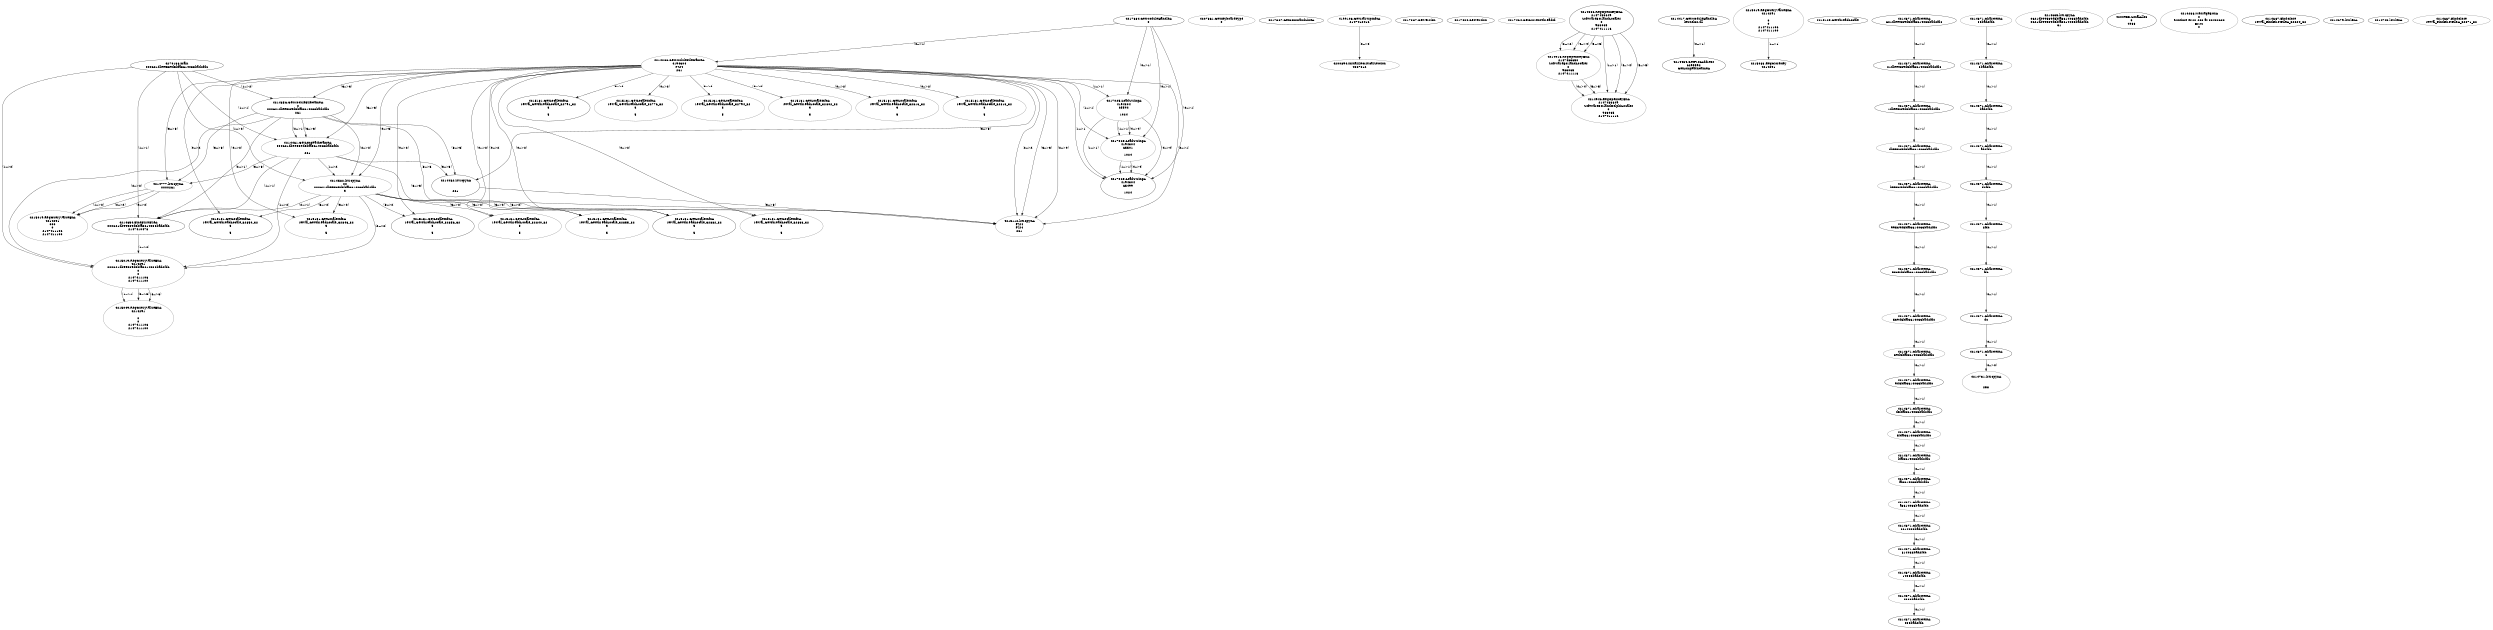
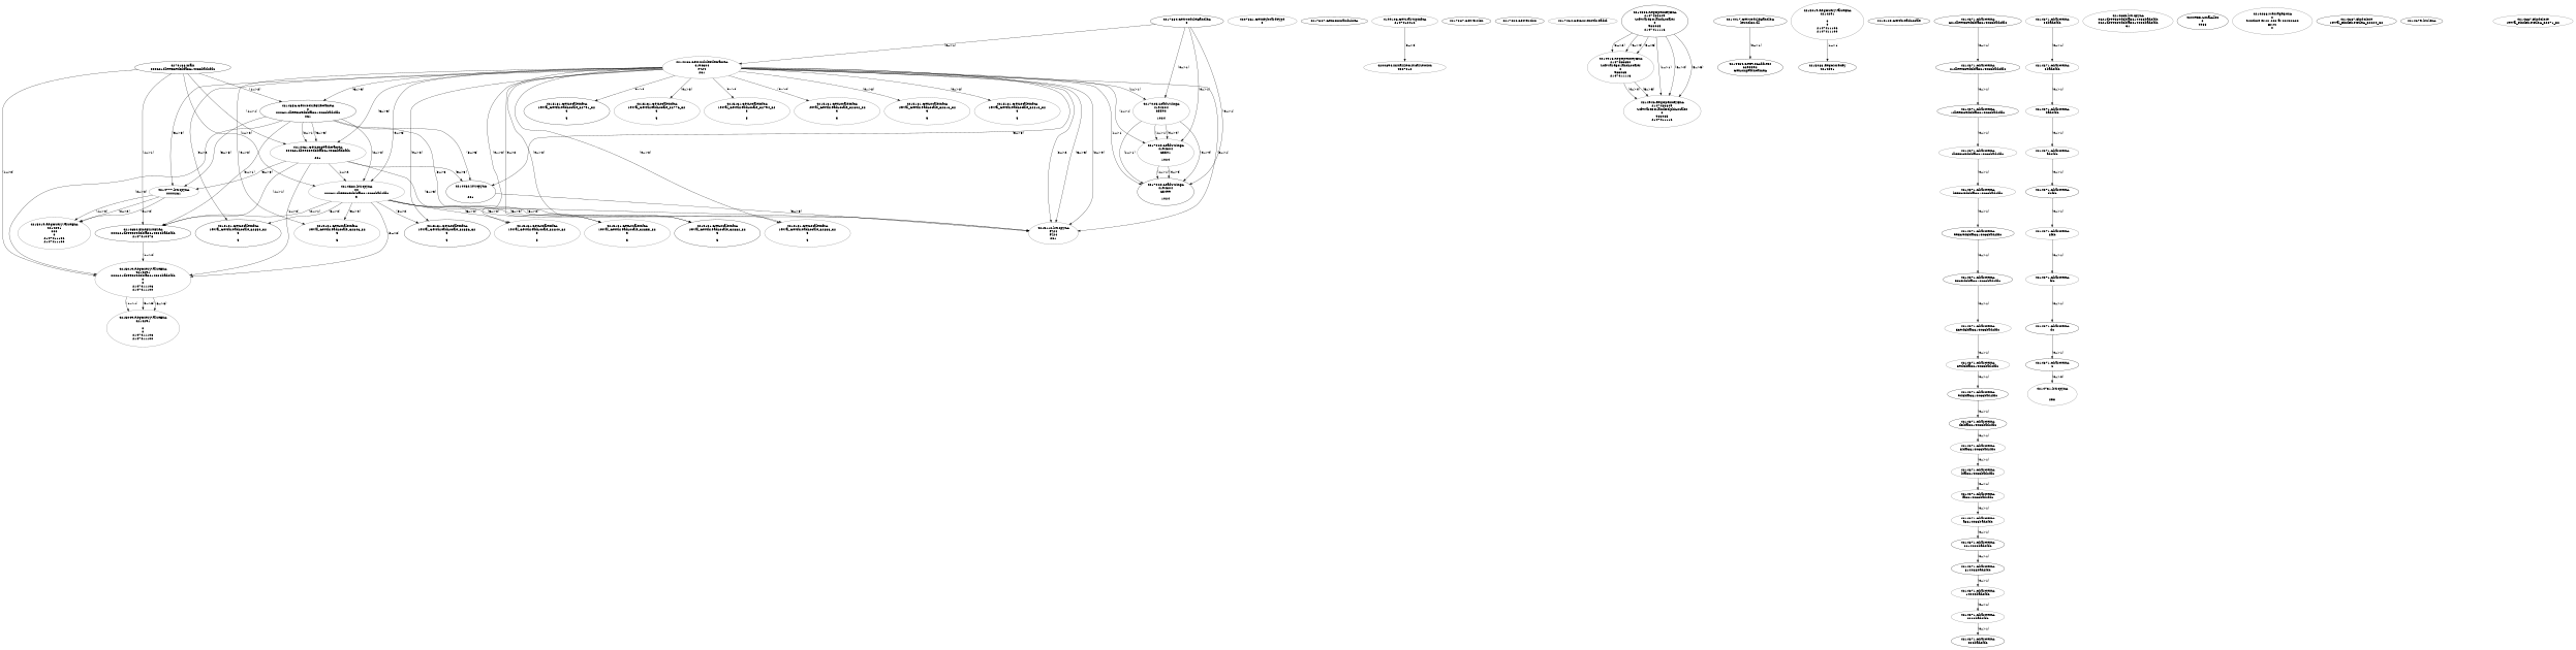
  digraph {
    node [color=gray40]
    n1 [color=black label="4270136.main\n000621db99539d5bfa3614033bad2fdc"]
    n2 [color=black label="4214856.GetModuleFileNameA\n0\n000621db99539d5bfa3614033bad2fdc\n261"]
    n3 [label="4214461.GetLongPathNameA\n000621db99539d5bfa3614033bad2fdc\n\n261"]
    n4 [label="4214582.lstrcpynA\n00\n000621db99539d5bfa3614033bad2fdc\n3"]
    n5 [color=black label="4214654.FindFirstFileA\n000621db99539d5bfa3614033bad2fdc\n2147410478"]
    n6 [label="4215019.RegQueryValueExA\n4214291\n000621db99539d5bfa3614033bad2fdc\n0\n0\n2147411106\n2147411100"]
    n7 [color=black label="4214482.lstrcpynA\n\n\n261"]
    n8 [label="4215112.lstrcpynA\nPZM\nPZM\n261"]
    n9 [label="4214777.lstrcpynA\n0000261"]
    n10 [color=black label="4215131.GetLocaleInfoA\nretval_GetThreadLocale_32856_32\n3\n\n5"]
    n11 [label="4215131.GetLocaleInfoA\nretval_GetThreadLocale_32855_32\n3\n\n5"]
    n12 [color=black label="4215131.GetLocaleInfoA\nretval_GetThreadLocale_32882_32\n3\n\n5"]
    n13 [color=black label="4215131.GetLocaleInfoA\nretval_GetThreadLocale_32850_32\n3\n\n5"]
    n14 [label="4215131.GetLocaleInfoA\nretval_GetThreadLocale_32846_32\n3\n\n5"]
    n15 [label="4215131.GetLocaleInfoA\nretval_GetThreadLocale_32840_32\n3\n\n5"]
    n16 [label="4215131.GetLocaleInfoA\nretval_GetThreadLocale_32833_32\n3\n\n5"]
    n17 [label="4215049.RegQueryValueExA\n4214291\n\n0\n0\n2147411106\n2147411100"]
    n18 [color=black label="4217684.GetModuleHandleA\n0"]
    n19 [label="4214286.GetModuleFileNameA\n4194304\nPZM\n261"]
    n20 [label="4217025.LoadStringA\n4194304\n65502\n\n1024"]
    n21 [label="4217025.LoadStringA\n4194304\n65501\n\n1024"]
    n22 [color=black label="4217025.LoadStringA\n4194304\n65499\n\n1024"]
    n23 [color=black label="4215131.GetLocaleInfoA\nretval_GetThreadLocale_32791_32\n3\n\n5"]
    n24 [label="4215131.GetLocaleInfoA\nretval_GetThreadLocale_32776_32\n3\n\n5"]
    n25 [label="4215131.GetLocaleInfoA\nretval_GetThreadLocale_32794_32\n3\n\n5"]
    n26 [label="4215131.GetLocaleInfoA\nretval_GetThreadLocale_32802_32\n3\n\n5"]
    n27 [label="4215131.GetLocaleInfoA\nretval_GetThreadLocale_32816_32\n3\n\n5"]
    n28 [label="4215131.GetLocaleInfoA\nretval_GetThreadLocale_32813_32\n3\n\n5"]
    n29 [label="4207361.GetKeyboardType\n0"]
    n30 [color=black label="4217367.GetCommandLineA\n"]
    n31 [label="4199106.GetStartupInfoA\n2147412416"]
    n32 [label="4200894.InitializeCriticalSection\n4367812"]
    n33 [color=black label="4217387.GetVersion\n"]
    n34 [color=black label="4217404.GetVersion\n"]
    n35 [label="4217464.GetCurrentThreadId\n"]
    n36 [label="4215019.RegQueryValueExA\n4214291\n000\n0\n2147411106\n2147411100"]
    n37 [color=black label="4214886.RegOpenKeyExA\n2147483649\nSoftware\Borland\Locales\n0\n983065\n2147411116"]
    n38 [label="4214916.RegOpenKeyExA\n2147483650\nSoftware\Borland\Locales\n0\n983065\n2147411116"]
    n39 [label="4214946.RegOpenKeyExA\n2147483649\nSoftware\Borland\Delphi\Locales\n0\n983065\n2147411116"]
    n40 [color=black label="4214417.GetModuleHandleA\nkernel32.dll"]
    n41 [color=black label="4214434.GetProcAddress\n6295592\nGetLongPathNameA"]
    n42 [label="4215019.RegQueryValueExA\n4214291\n\n0\n0\n2147411106\n2147411100"]
    n43 [color=black label="4215083.RegCloseKey\n4214291"]
    n44 [color=black label="4215125.GetThreadLocale\n"]
    n45 [color=black label="4214371.CharNextA\n621db99539d5bfa3614033bad2fdc"]
    n46 [color=black label="4214371.CharNextA\n21db99539d5bfa3614033bad2fdc"]
    n47 [color=black label="4214371.CharNextA\n1db99539d5bfa3614033bad2fdc"]
    n48 [label="4214371.CharNextA\ndb99539d5bfa3614033bad2fdc"]
    n49 [label="4214371.CharNextA\nb99539d5bfa3614033bad2fdc"]
    n50 [color=black label="4214371.CharNextA\n99539d5bfa3614033bad2fdc"]
    n51 [color=black label="4214371.CharNextA\n9539d5bfa3614033bad2fdc"]
    n52 [label="4214371.CharNextA\n539d5bfa3614033bad2fdc"]
    n53 [label="4214371.CharNextA\n39d5bfa3614033bad2fdc"]
    n54 [color=black label="4214371.CharNextA\n9d5bfa3614033bad2fdc"]
    n55 [color=black label="4214371.CharNextA\nd5bfa3614033bad2fdc"]
    n56 [label="4214371.CharNextA\n5bfa3614033bad2fdc"]
    n57 [label="4214371.CharNextA\nbfa3614033bad2fdc"]
    n58 [label="4214371.CharNextA\nfa3614033bad2fdc"]
    n59 [label="4214371.CharNextA\na3614033bad2fdc"]
    n60 [color=black label="4214371.CharNextA\n3614033bad2fdc"]
    n61 [color=black label="4214371.CharNextA\n614033bad2fdc"]
    n62 [label="4214371.CharNextA\n14033bad2fdc"]
    n63 [label="4214371.CharNextA\n4033bad2fdc"]
    n64 [color=black label="4214371.CharNextA\n033bad2fdc"]
    n65 [label="4214371.CharNextA\n33bad2fdc"]
    n66 [label="4214371.CharNextA\n3bad2fdc"]
    n67 [label="4214371.CharNextA\nbad2fdc"]
    n68 [label="4214371.CharNextA\nad2fdc"]
    n69 [color=black label="4214371.CharNextA\nd2fdc"]
    n70 [label="4214371.CharNextA\n2fdc"]
    n71 [label="4214371.CharNextA\nfdc"]
    n72 [color=black label="4214371.CharNextA\ndc"]
    n73 [color=black label="4214371.CharNextA\nc"]
    n74 [label="4214731.lstrcpynA\n\n\n258"]
    n75 [label="4214635.lstrcpynA\n0621db99539d5bfa3614033bad2fdc\n0621db99539d5bfa3614033bad2fdc\n31"]
    n76 [color=black label="4200955.LocalAlloc\n0\n4088"]
    n77 [label="4210236.MessageBoxA\n0\nRuntime error 203 at 00402680\nError\n0"]
    n78 [color=black label="4214667.FindClose\nretval_FindFirstFileA_32824_32"]
    n79 [color=black label="4214679.lstrlenA\n"]
-   n80 [color=black label="4214743.lstrlenA\n"]
    n81 [label="4214667.FindClose\nretval_FindFirstFileA_32871_32"]
    n1 -> n2 [label="(1-->2)"]
    n1 -> n3 [label="(1-->1)"]
    n1 -> n4 [label="(1-->2)"]
    n1 -> n5 [label="(1-->1)"]
    n1 -> n6 [label="(1-->2)"]
    n2 -> n3 [label="(2-->1)"]
    n2 -> n3 [label="(3-->3)"]
    n2 -> n4 [label="(2-->2)"]
    n2 -> n5 [label="(2-->1)"]
    n2 -> n6 [label="(2-->2)"]
    n2 -> n7 [label="(3-->3)"]
    n2 -> n8 [label="(3-->3)"]
    n2 -> n9 [label="(3-->3)"]
    n3 -> n4 [label="(1-->2)"]
    n3 -> n5 [label="(1-->1)"]
    n3 -> n6 [label="(1-->2)"]
    n3 -> n7 [label="(3-->3)"]
    n3 -> n8 [label="(3-->3)"]
    n3 -> n9 [label="(3-->3)"]
    n4 -> n5 [label="(2-->1)"]
    n4 -> n6 [label="(2-->2)"]
    n4 -> n10 [label="(3-->2)"]
    n4 -> n11 [label="(3-->2)"]
    n4 -> n12 [label="(3-->2)"]
    n4 -> n13 [label="(3-->2)"]
    n4 -> n14 [label="(3-->2)"]
    n4 -> n15 [label="(3-->2)"]
    n4 -> n16 [label="(3-->2)"]
    n5 -> n6 [label="(1-->2)"]
    n6 -> n17 [label="(1-->1)"]
    n6 -> n17 [label="(5-->5)"]
    n6 -> n17 [label="(6-->6)"]
    n7 -> n8 [label="(3-->3)"]
    n9 -> n36 [label="(1-->2)"]
    n9 -> n36 [label="(2-->2)"]
    n9 -> n36 [label="(0-->2)"]
    n18 -> n19 [label="(0-->1)"]
    n18 -> n20 [label="(0-->1)"]
    n18 -> n21 [label="(0-->1)"]
    n18 -> n22 [label="(0-->1)"]
    n19 -> n2 [label="(3-->3)"]
    n19 -> n3 [label="(3-->3)"]
    n19 -> n4 [label="(0-->3)"]
    n19 -> n7 [label="(3-->3)"]
    n19 -> n8 [label="(2-->1)"]
    n19 -> n8 [label="(2-->2)"]
    n19 -> n8 [label="(3-->3)"]
    n19 -> n8 [label="(2-->0)"]
    n19 -> n9 [label="(3-->3)"]
    n19 -> n10 [label="(0-->2)"]
    n19 -> n11 [label="(0-->2)"]
    n19 -> n12 [label="(0-->2)"]
    n19 -> n13 [label="(0-->2)"]
    n19 -> n14 [label="(0-->2)"]
    n19 -> n15 [label="(0-->2)"]
    n19 -> n16 [label="(0-->2)"]
    n19 -> n20 [label="(1-->1)"]
    n19 -> n21 [label="(1-->1)"]
    n19 -> n22 [label="(1-->1)"]
    n19 -> n23 [label="(0-->2)"]
    n19 -> n24 [label="(0-->2)"]
    n19 -> n25 [label="(0-->2)"]
    n19 -> n26 [label="(0-->2)"]
    n19 -> n27 [label="(0-->2)"]
    n19 -> n28 [label="(0-->2)"]
    n20 -> n21 [label="(1-->1)"]
    n20 -> n21 [label="(4-->4)"]
    n20 -> n22 [label="(1-->1)"]
    n20 -> n22 [label="(4-->4)"]
    n21 -> n22 [label="(1-->1)"]
    n21 -> n22 [label="(4-->4)"]
    n31 -> n32 [label="(0-->0)"]
    n37 -> n38 [label="(2-->2)"]
    n37 -> n38 [label="(4-->4)"]
    n37 -> n38 [label="(5-->5)"]
    n37 -> n39 [label="(1-->1)"]
    n37 -> n39 [label="(4-->4)"]
    n37 -> n39 [label="(5-->5)"]
    n38 -> n39 [label="(4-->4)"]
    n38 -> n39 [label="(5-->5)"]
    n40 -> n41 [label="(0-->1)"]
    n42 -> n43 [label="(1-->1)"]
    n45 -> n46 [label="(0-->1)"]
    n46 -> n47 [label="(0-->1)"]
    n47 -> n48 [label="(0-->1)"]
    n48 -> n49 [label="(0-->1)"]
    n49 -> n50 [label="(0-->1)"]
    n50 -> n51 [label="(0-->1)"]
    n51 -> n52 [label="(0-->1)"]
    n52 -> n53 [label="(0-->1)"]
    n53 -> n54 [label="(0-->1)"]
    n54 -> n55 [label="(0-->1)"]
    n55 -> n56 [label="(0-->1)"]
    n56 -> n57 [label="(0-->1)"]
    n57 -> n58 [label="(0-->1)"]
    n58 -> n59 [label="(0-->1)"]
    n59 -> n60 [label="(0-->1)"]
    n60 -> n61 [label="(0-->1)"]
    n61 -> n62 [label="(0-->1)"]
    n62 -> n63 [label="(0-->1)"]
    n63 -> n64 [label="(0-->1)"]
    n65 -> n66 [label="(0-->1)"]
    n66 -> n67 [label="(0-->1)"]
    n67 -> n68 [label="(0-->1)"]
    n68 -> n69 [label="(0-->1)"]
    n69 -> n70 [label="(0-->1)"]
    n70 -> n71 [label="(0-->1)"]
    n71 -> n72 [label="(0-->1)"]
    n72 -> n73 [label="(0-->1)"]
    n73 -> n74 [label="(0-->0)"]
  }
